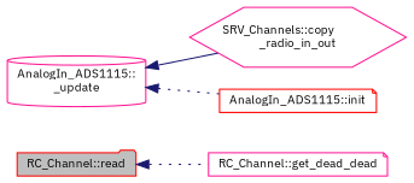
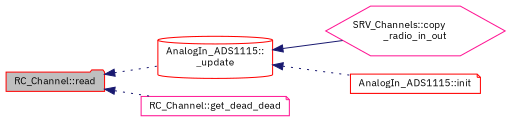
  digraph {
    fontname="IBM Plex Sans"
    rankdir=LR
    node [color=deeppink fillcolor=white fontname="IBM Plex Sans" fontsize=10 shape=note style=filled]
    edge [color=midnightblue dir=back fontname="IBM Plex Sans" fontsize=10 labelfontname=Helvetica labelfontsize=10 style=dotted]
    n1 [color=red fillcolor=grey75 fontcolor=black height=0.2 label="RC_Channel::read" shape=folder width=0.4]
-   n2 [height=0.2 label="AnalogIn_ADS1115::\l_update" shape=cylinder width=0.4]
+   n2 [color=red height=0.2 label="AnalogIn_ADS1115::\l_update" shape=cylinder width=0.4]
    n3 [height=0.2 label="RC_Channel::get_dead_dead" width=0.4]
    n4 [height=0.2 label="SRV_Channels::copy\l_radio_in_out" shape=hexagon width=0.4]
    n5 [color=red height=0.2 label="AnalogIn_ADS1115::init" width=0.4]
+   n1 -> n2
    n1 -> n3
    n2 -> n4 [style=solid]
    n2 -> n5
  }
